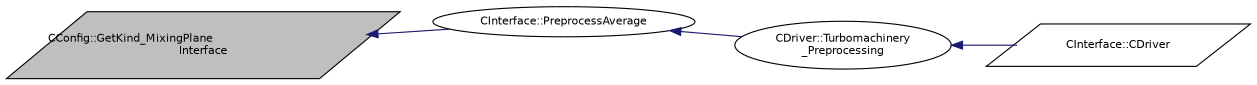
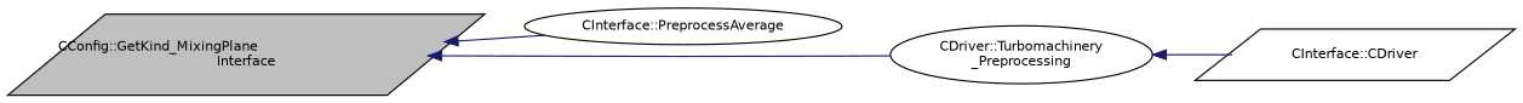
  digraph {
    rankdir=LR
    node [color=black fillcolor=white fontname=Helvetica fontsize=10 shape=parallelogram style=filled]
    edge [color=midnightblue dir=back fontname=Helvetica fontsize=10 labelfontname=Helvetica labelfontsize=10 style=solid]
    n1 [fillcolor=grey75 fontcolor=black height=0.2 label="CConfig::GetKind_MixingPlane\lInterface" width=0.4]
    n2 [height=0.2 label="CInterface::PreprocessAverage" shape=ellipse width=0.4]
    n3 [height=0.2 label="CDriver::Turbomachinery\l_Preprocessing" shape=ellipse width=0.4]
    n4 [height=0.2 label="CInterface::CDriver" width=0.4]
    n1 -> n2
-   n2 -> n3
+   n1 -> n3
    n3 -> n4
  }
